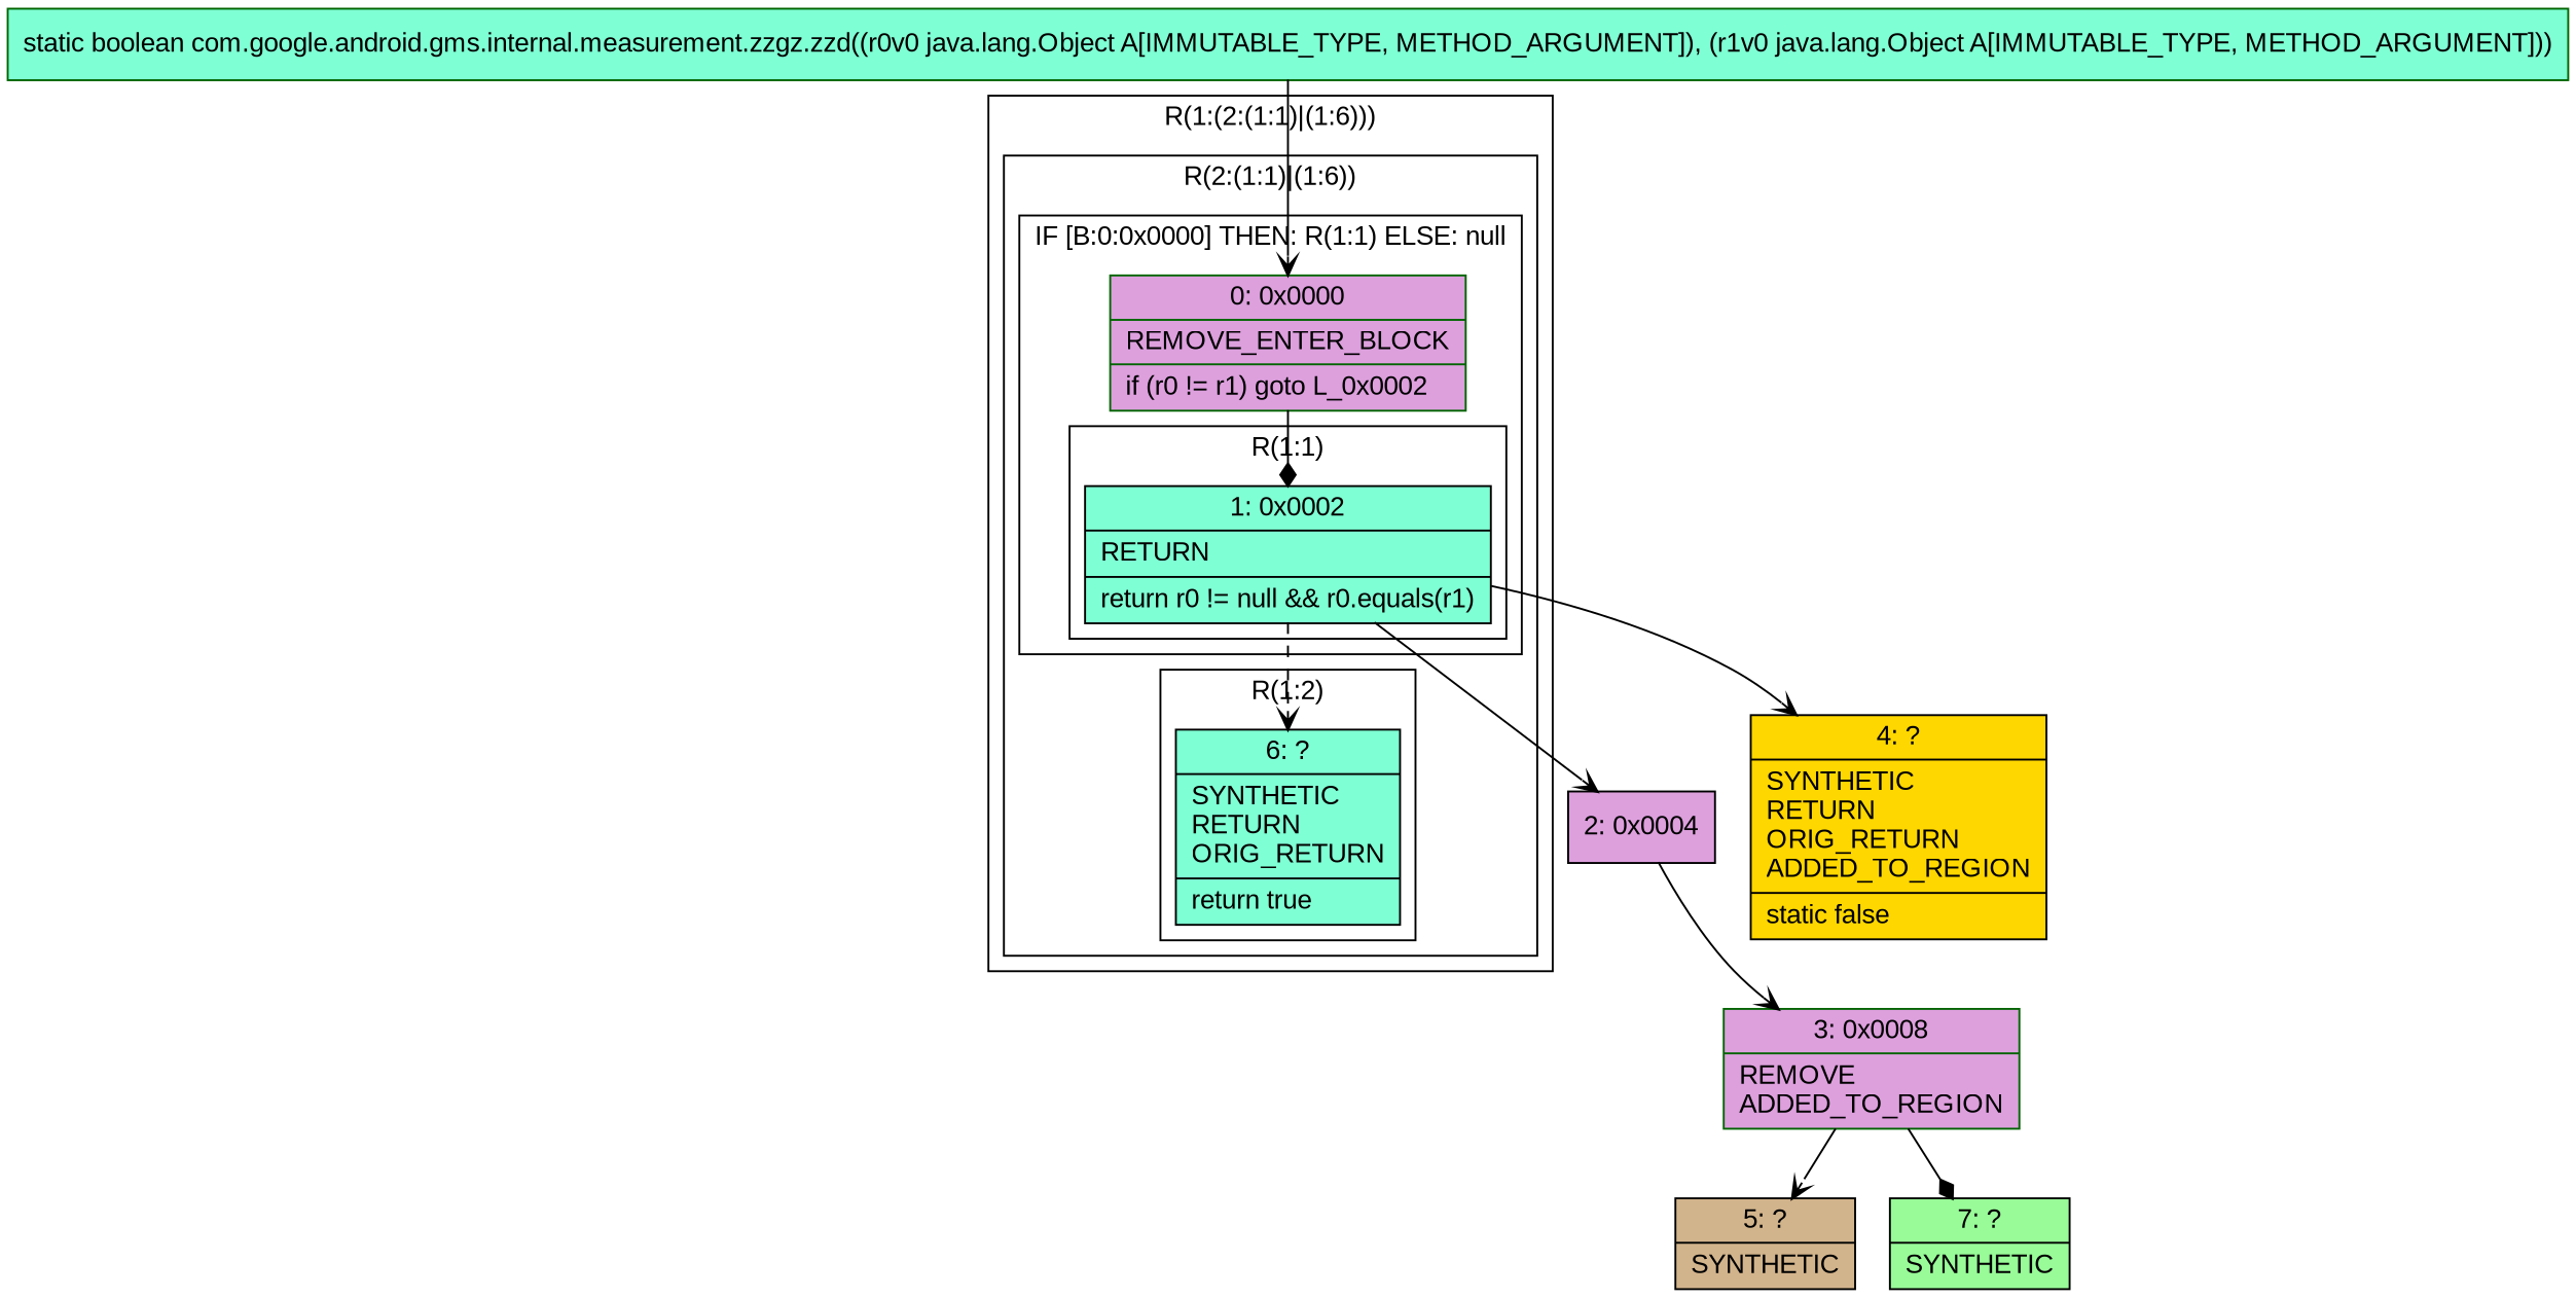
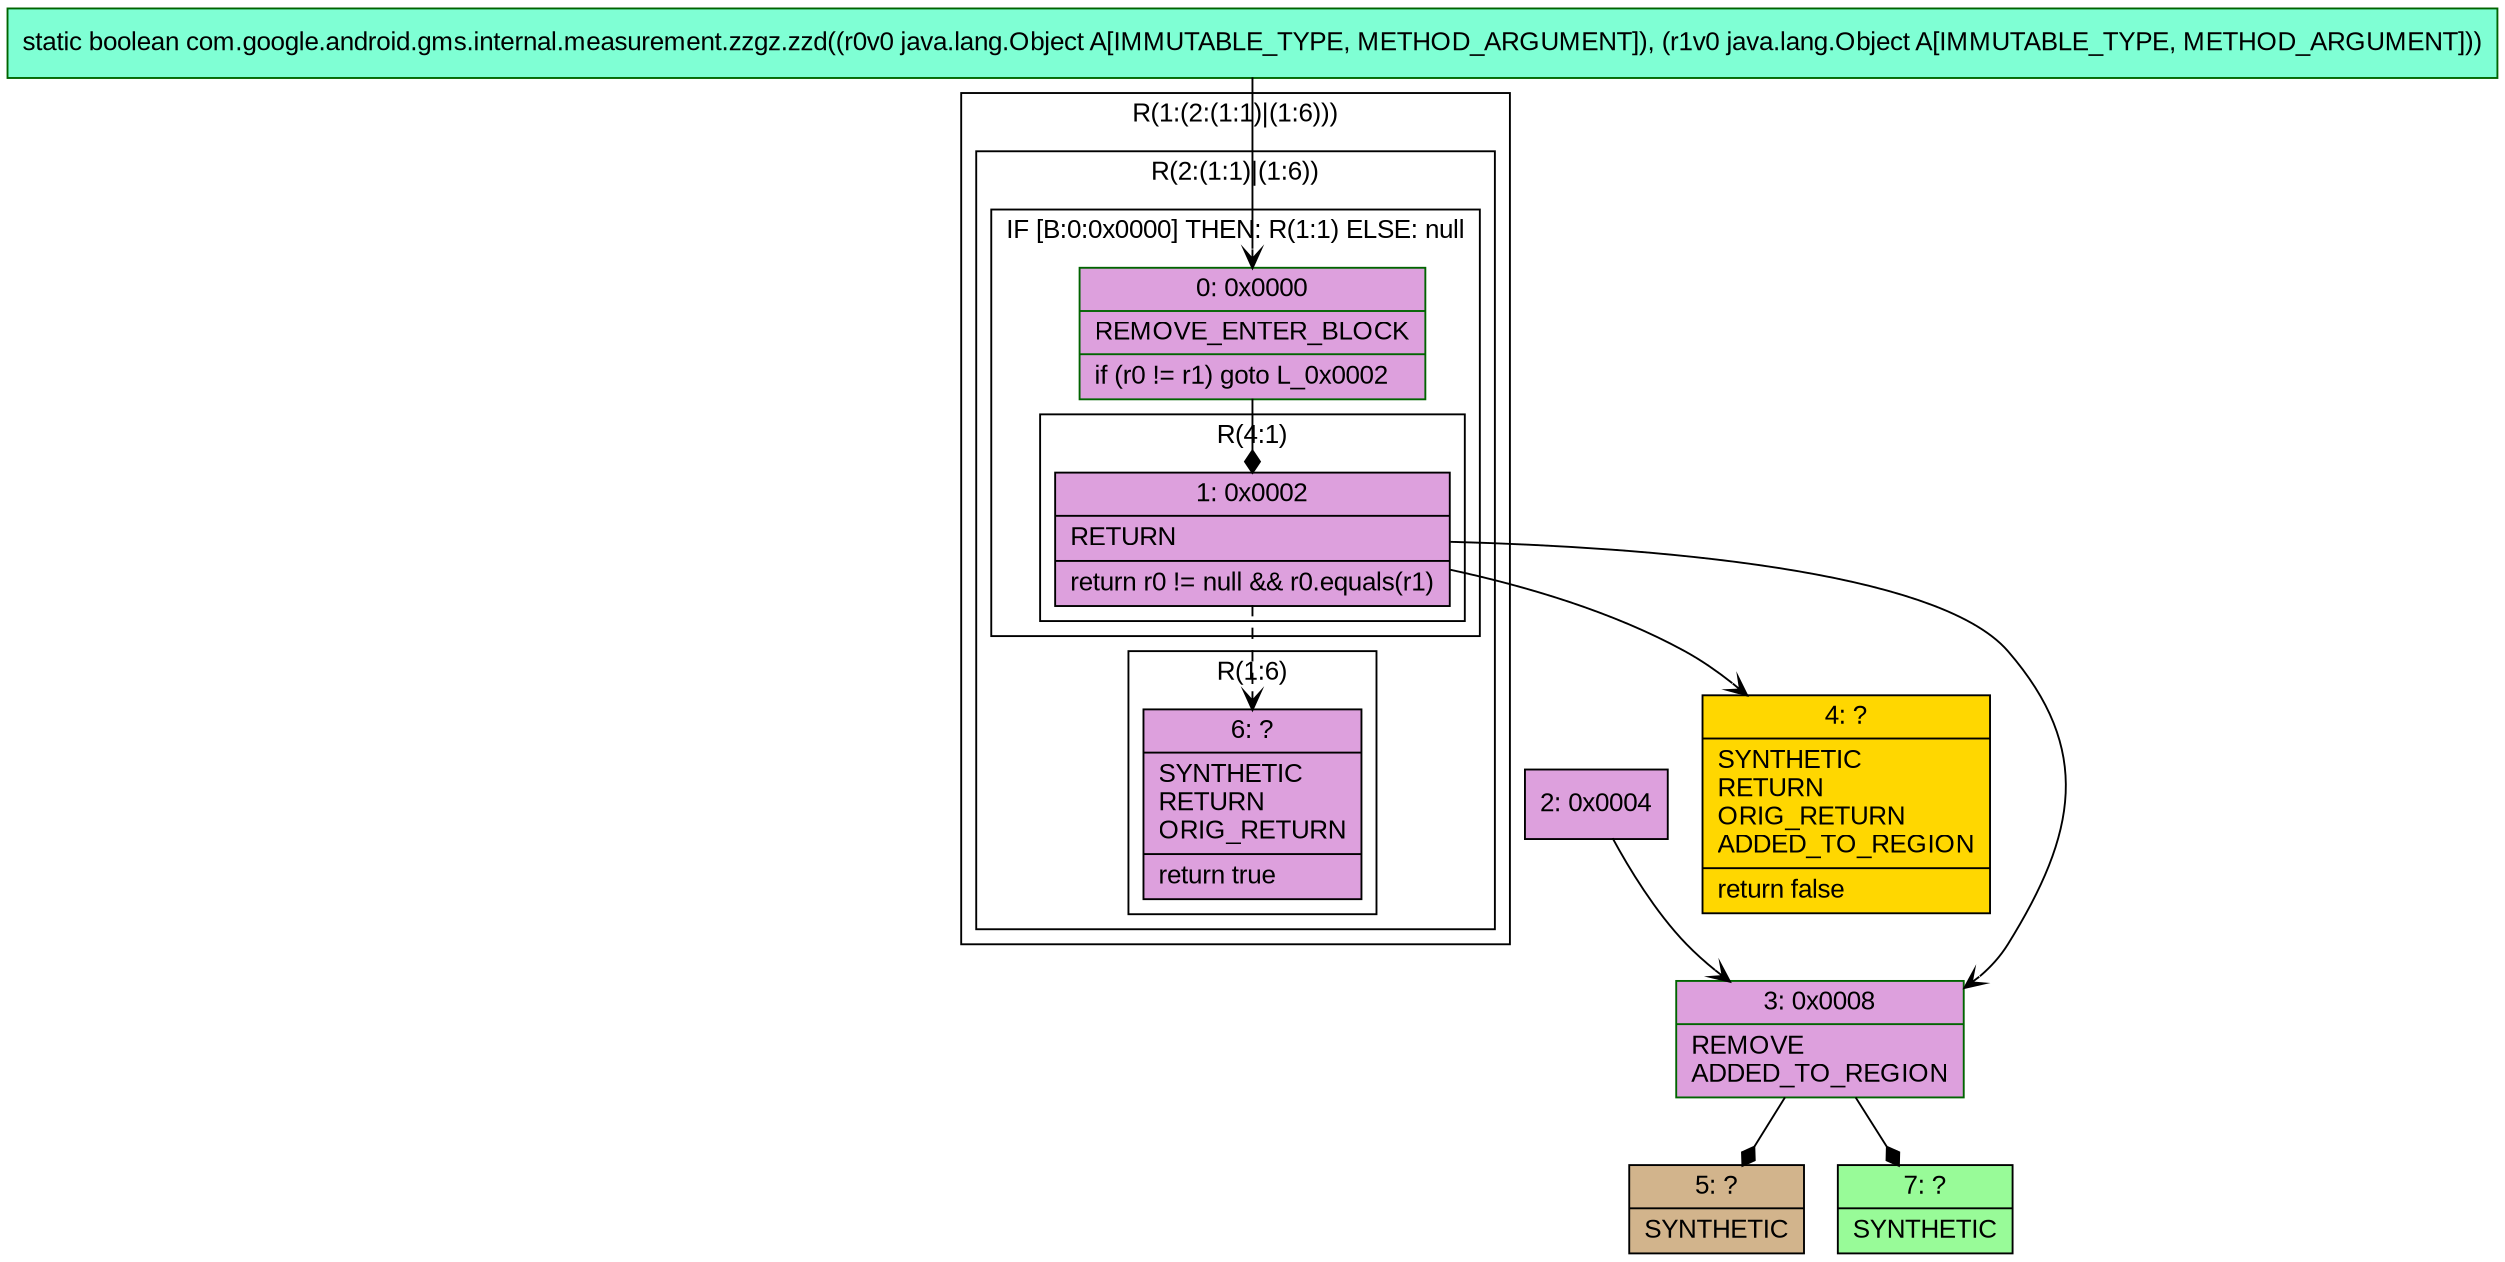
  digraph {
    fontname="Liberation Sans"
    node [color=black fillcolor=plum fontname="Liberation Sans" shape=record style=filled]
    edge [arrowhead=vee fontname="Liberation Sans"]
-   n1 [fillcolor=aquamarine label="{1\:\ 0x0002|RETURN\l|return r0 != null && r0.equals(r1)\l}"]
+   n1 [label="{1\:\ 0x0002|RETURN\l|return r0 != null && r0.equals(r1)\l}"]
    n2 [color=darkgreen label="{0\:\ 0x0000|REMOVE_ENTER_BLOCK\l|if (r0 != r1) goto L_0x0002\l}"]
-   n3 [fillcolor=aquamarine label="{6\:\ ?|SYNTHETIC\lRETURN\lORIG_RETURN\l|return true\l}"]
+   n3 [label="{6\:\ ?|SYNTHETIC\lRETURN\lORIG_RETURN\l|return true\l}"]
    n4 [label="{2\:\ 0x0004}"]
-   n5 [fillcolor=gold label="{4\:\ ?|SYNTHETIC\lRETURN\lORIG_RETURN\lADDED_TO_REGION\l|static false\l}"]
+   n5 [fillcolor=gold label="{4\:\ ?|SYNTHETIC\lRETURN\lORIG_RETURN\lADDED_TO_REGION\l|return false\l}"]
    n6 [color=darkgreen label="{3\:\ 0x0008|REMOVE\lADDED_TO_REGION\l}"]
    n7 [fillcolor=tan label="{5\:\ ?|SYNTHETIC\l}"]
    n8 [fillcolor=palegreen label="{7\:\ ?|SYNTHETIC\l}"]
    n9 [color=darkgreen fillcolor=aquamarine label="{static boolean com.google.android.gms.internal.measurement.zzgz.zzd((r0v0 java.lang.Object A[IMMUTABLE_TYPE, METHOD_ARGUMENT]), (r1v0 java.lang.Object A[IMMUTABLE_TYPE, METHOD_ARGUMENT])) }"]
    subgraph cluster_1 {
      label="R(1:(2:(1:1)|(1:6)))"
      subgraph cluster_2 {
        label="R(2:(1:1)|(1:6))"
        subgraph cluster_3 {
          label="IF [B:0:0x0000] THEN: R(1:1) ELSE: null"
          n2
          subgraph cluster_4 {
-           label="R(1:1)"
+           label="R(4:1)"
            n1
          }
        }
        subgraph cluster_5 {
-         label="R(1:2)"
+         label="R(1:6)"
          n3
        }
      }
    }
    n1 -> n3 [style=dashed]
-   n1 -> n4
+   n1 -> n6
    n1 -> n5
    n2 -> n1 [arrowhead=diamond]
    n4 -> n6
-   n6 -> n7
+   n6 -> n7 [arrowhead=diamond]
    n6 -> n8 [arrowhead=diamond]
    n9 -> n2
  }
